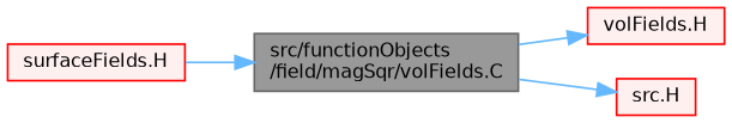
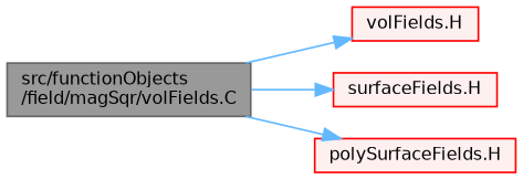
  digraph {
    rankdir=LR
    node [color=red fillcolor="#FFF0F0" fontname=Helvetica fontsize=10 shape=box style=filled]
    edge [color=steelblue1 fontname=Helvetica fontsize=10 labelfontname=Helvetica labelfontsize=10 style=solid]
    n1 [color=gray40 fillcolor=grey60 fontcolor=black height=0.2 label="src/functionObjects\l/field/magSqr/volFields.C" width=0.4]
    n2 [height=0.2 label="volFields.H" width=0.4]
    n3 [height=0.2 label="surfaceFields.H" width=0.4]
-   n4 [height=0.2 label="src.H" width=0.4]
+   n4 [height=0.2 label="polySurfaceFields.H" width=0.4]
    n1 -> n2
-   n3 -> n1
+   n1 -> n3
    n1 -> n4
  }
